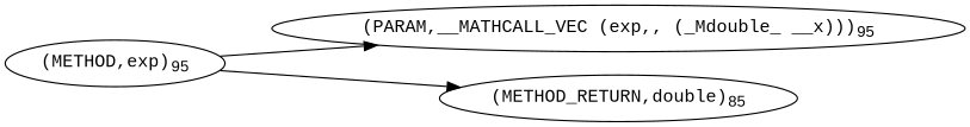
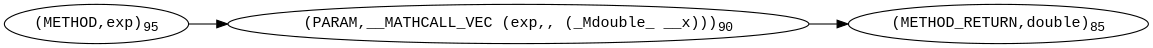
  digraph {
    fontname="Liberation Mono"
    rankdir=LR
    node [fontname="Liberation Mono"]
    edge [fontname="Liberation Mono"]
    n1 [label=<(METHOD,exp)<SUB>95</SUB>>]
-   n2 [label=<(PARAM,__MATHCALL_VEC (exp,, (_Mdouble_ __x)))<SUB>95</SUB>>]
+   n2 [label=<(PARAM,__MATHCALL_VEC (exp,, (_Mdouble_ __x)))<SUB>90</SUB>>]
    n3 [label=<(METHOD_RETURN,double)<SUB>85</SUB>>]
    n1 -> n2
-   n1 -> n3
+   n2 -> n3
  }
